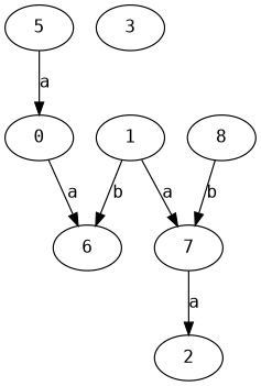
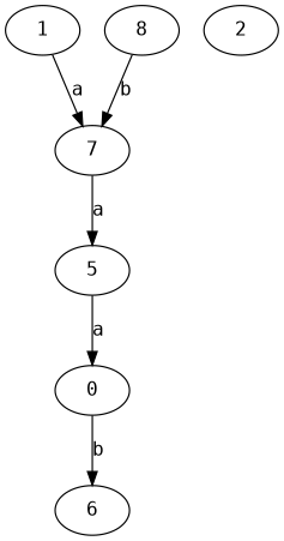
  strict digraph {
    fontname="DejaVu Sans Mono"
    node [fontname="DejaVu Sans Mono"]
    edge [fontname="DejaVu Sans Mono"]
    0
    6
    5
    2
-   3
    1
    7
    n8 [label=8]
-   0 -> 6 [label=a]
+   0 -> 6 [label=b]
    5 -> 0 [label=a]
-   1 -> 6 [label=b]
    1 -> 7 [label=a]
-   7 -> 2 [label=a]
+   7 -> 5 [label=a]
    n8 -> 7 [label=b]
  }
